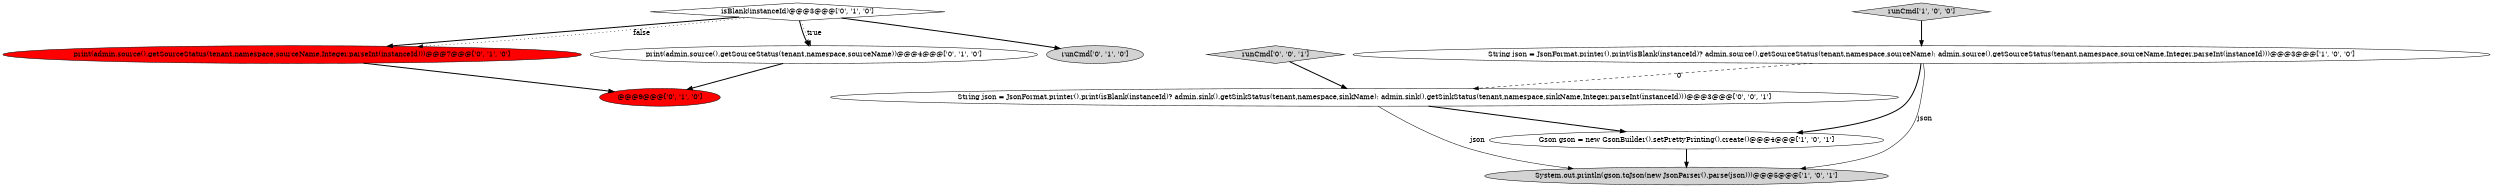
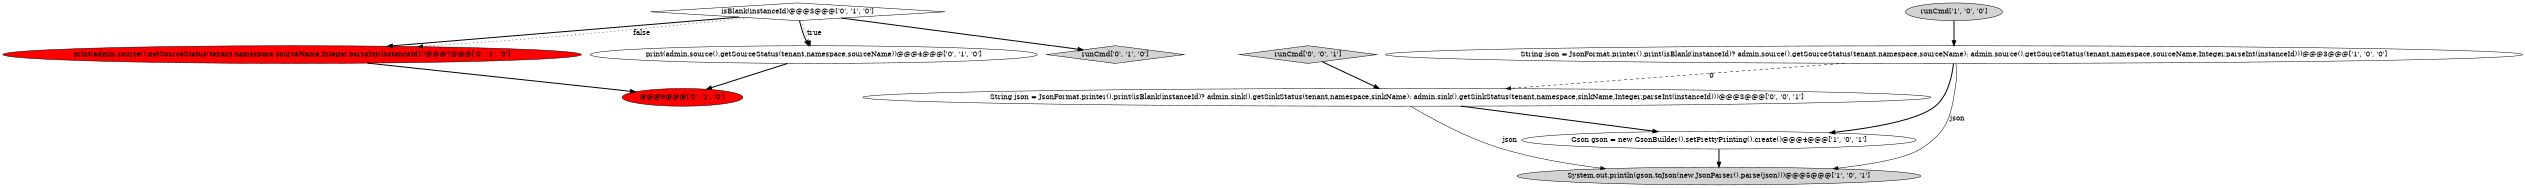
  digraph {
    node [fillcolor=white shape=ellipse style=filled]
    edge [style=bold]
    n1 [fillcolor=red label="print(admin.source().getSourceStatus(tenant,namespace,sourceName,Integer.parseInt(instanceId)))@@@7@@@['0', '1', '0']"]
    n2 [fillcolor=red label="@@@9@@@['0', '1', '0']"]
    n3 [label="String json = JsonFormat.printer().print(isBlank(instanceId)? admin.source().getSourceStatus(tenant,namespace,sourceName): admin.source().getSourceStatus(tenant,namespace,sourceName,Integer.parseInt(instanceId)))@@@3@@@['1', '0', '0']"]
    n4 [label="String json = JsonFormat.printer().print(isBlank(instanceId)? admin.sink().getSinkStatus(tenant,namespace,sinkName): admin.sink().getSinkStatus(tenant,namespace,sinkName,Integer.parseInt(instanceId)))@@@3@@@['0', '0', '1']"]
    n5 [label="Gson gson = new GsonBuilder().setPrettyPrinting().create()@@@4@@@['1', '0', '1']"]
    n6 [fillcolor=lightgray label="System.out.println(gson.toJson(new JsonParser().parse(json)))@@@5@@@['1', '0', '1']"]
    n7 [label="print(admin.source().getSourceStatus(tenant,namespace,sourceName))@@@4@@@['0', '1', '0']"]
-   n8 [fillcolor=lightgray label="runCmd['1', '0', '0']" shape=diamond]
+   n8 [fillcolor=lightgray label="runCmd['1', '0', '0']"]
    n9 [label="isBlank(instanceId)@@@3@@@['0', '1', '0']" shape=diamond]
-   n10 [fillcolor=lightgray label="runCmd['0', '1', '0']"]
+   n10 [fillcolor=lightgray label="runCmd['0', '1', '0']" shape=diamond]
    n11 [fillcolor=lightgray label="runCmd['0', '0', '1']" shape=diamond]
    n1 -> n2
    n3 -> n4 [label=0 style=dashed]
    n3 -> n5
    n3 -> n6 [label=json style=solid]
    n4 -> n5
    n4 -> n6 [label=json style=solid]
    n5 -> n6
    n7 -> n2
    n8 -> n3
    n9 -> n1
    n9 -> n1 [label=false style=dotted]
    n9 -> n7
    n9 -> n7 [label=true style=dotted]
    n9 -> n10
    n11 -> n4
  }
